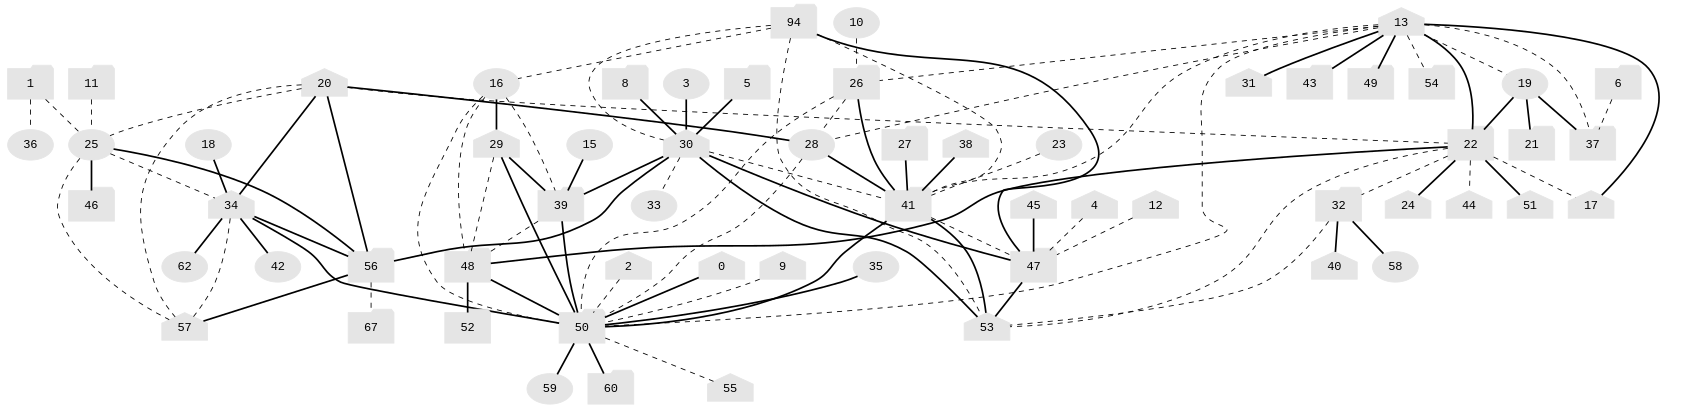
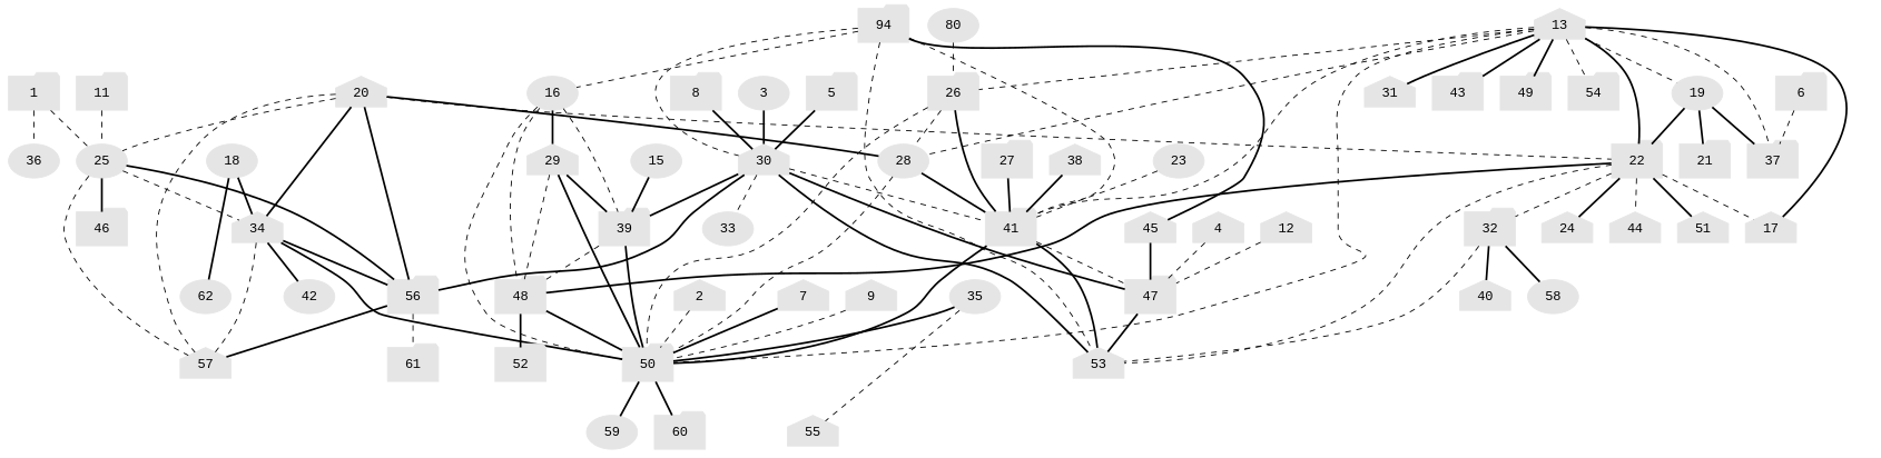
  graph {
    fontname="Liberation Mono"
    node [color=gray90 fontname="Liberation Mono" shape=folder style=filled]
    edge [fontname="Liberation Mono" style=bold weight=1.0]
    25 [shape=ellipse]
    1
    36 [shape=ellipse]
    34 [shape=house]
    56
    57 [shape=house]
    46
    2 [shape=house]
    50
    55 [shape=house]
    59 [shape=ellipse]
    60
    3 [shape=ellipse]
    30 [shape=house]
    47
    41
    53 [shape=house]
    39
    33 [shape=ellipse]
    4 [shape=house]
    5
    6
    37
-   7 [shape=house label=0]
+   7 [shape=house]
    8
    9 [shape=house]
-   10 [shape=ellipse]
+   10 [shape=ellipse label=80]
    26
    28 [shape=ellipse]
    11
    12 [shape=house]
    13 [shape=house]
    17 [shape=house]
    19 [shape=ellipse]
    22
    31 [shape=house]
    43
    49
    54
    21
    48
    24 [shape=house]
    32
    44 [shape=house]
    51 [shape=house]
    n46 [label=94]
    16 [shape=ellipse]
    29 [shape=house]
    15 [shape=ellipse]
    52
    18 [shape=ellipse]
    42 [shape=ellipse]
    62 [shape=ellipse]
    20 [shape=house]
-   61 [label=67]
+   61
    40 [shape=house]
    58 [shape=ellipse]
    23 [shape=ellipse]
    27
    35 [shape=ellipse]
    38 [shape=house]
    45 [shape=house]
    25 -- 34 [style=dashed]
    25 -- 56
    25 -- 57 [style=dashed weight=2.0]
    25 -- 46
    1 -- 25 [style=dashed]
    1 -- 36 [style=dashed]
    34 -- 56
    34 -- 57 [style=dashed weight=2.0]
    34 -- 50
    34 -- 42
-   34 -- 62
+   18 -- 62
    56 -- 57 [weight=2.0]
    56 -- 61 [style=dashed]
    2 -- 50 [style=dashed]
-   50 -- 55 [style=dashed]
+   35 -- 55 [style=dashed]
    50 -- 59
    50 -- 60
    3 -- 30
    30 -- 56
    30 -- 47 [weight=2.0]
    30 -- 41 [style=dashed weight=2.0]
    30 -- 53 [weight=2.0]
    30 -- 39
    30 -- 33 [style=dashed]
    47 -- 53
    41 -- 50
    41 -- 47 [style=dashed]
    41 -- 53
    39 -- 50 [weight=3.0]
    39 -- 48 [style=dashed]
    4 -- 47 [style=dashed]
    5 -- 30
    6 -- 37 [style=dashed]
    7 -- 50
    8 -- 30
    9 -- 50 [style=dashed]
    10 -- 26 [style=dashed]
    26 -- 50 [style=dashed weight=2.0]
    26 -- 41
    26 -- 28 [style=dashed]
    28 -- 50 [style=dashed]
    28 -- 41
    11 -- 25 [style=dashed]
    12 -- 47 [style=dashed]
    13 -- 50 [style=dashed weight=2.0]
    13 -- 41 [style=dashed weight=2.0]
    13 -- 37 [style=dashed weight=2.0]
    13 -- 26 [style=dashed weight=2.0]
    13 -- 28 [style=dashed weight=2.0]
    13 -- 17
    13 -- 19 [style=dashed weight=2.0]
    13 -- 22 [weight=5.0]
    13 -- 31
    13 -- 43
    13 -- 49
    13 -- 54 [style=dashed]
    19 -- 37
    19 -- 22 [weight=2.0]
    19 -- 21
    22 -- 53 [style=dashed]
    22 -- 17 [style=dashed weight=2.0]
    22 -- 48
    22 -- 24
    22 -- 32 [style=dashed]
    22 -- 44 [style=dashed]
    22 -- 51
    48 -- 50
    48 -- 52
    32 -- 53 [style=dashed]
    32 -- 40
    32 -- 58
    n46 -- 30 [style=dashed weight=2.0]
-   n46 -- 47
+   n46 -- 45
    n46 -- 41 [style=dashed]
    n46 -- 53 [style=dashed]
    n46 -- 16 [style=dashed]
    16 -- 50 [style=dashed weight=2.0]
    16 -- 39 [style=dashed weight=2.0]
    16 -- 48 [style=dashed weight=2.0]
    16 -- 29 [weight=2.0]
    29 -- 50
    29 -- 39
    29 -- 48 [style=dashed]
    15 -- 39
    18 -- 34
    20 -- 25 [style=dashed]
    20 -- 34
    20 -- 56
    20 -- 57 [style=dashed weight=2.0]
    20 -- 28
    20 -- 22 [style=dashed weight=2.0]
    23 -- 41 [style=dashed]
    27 -- 41
    35 -- 50
    38 -- 41
    45 -- 47
  }
